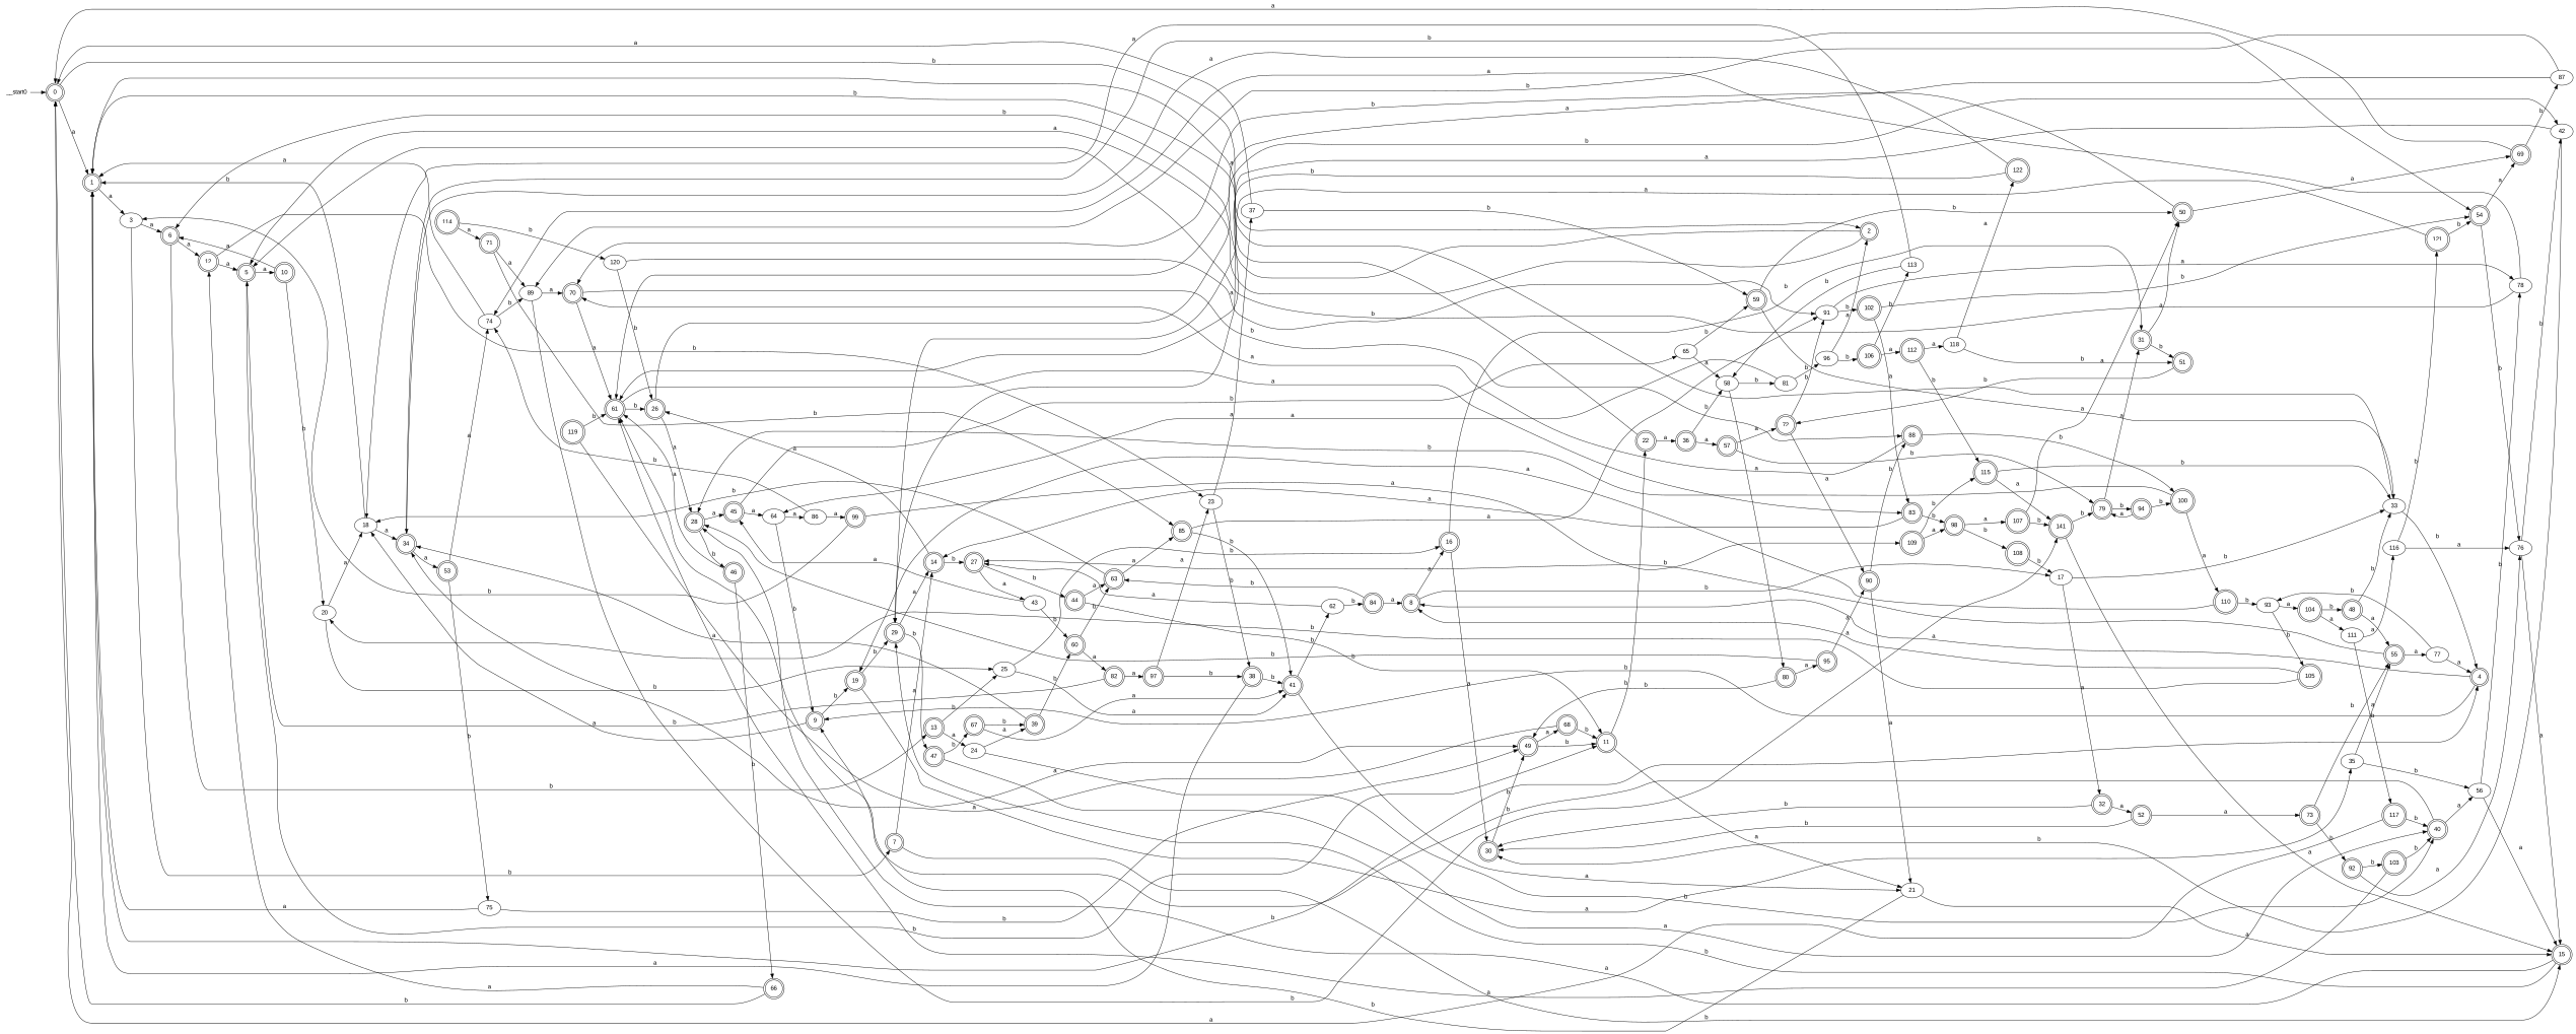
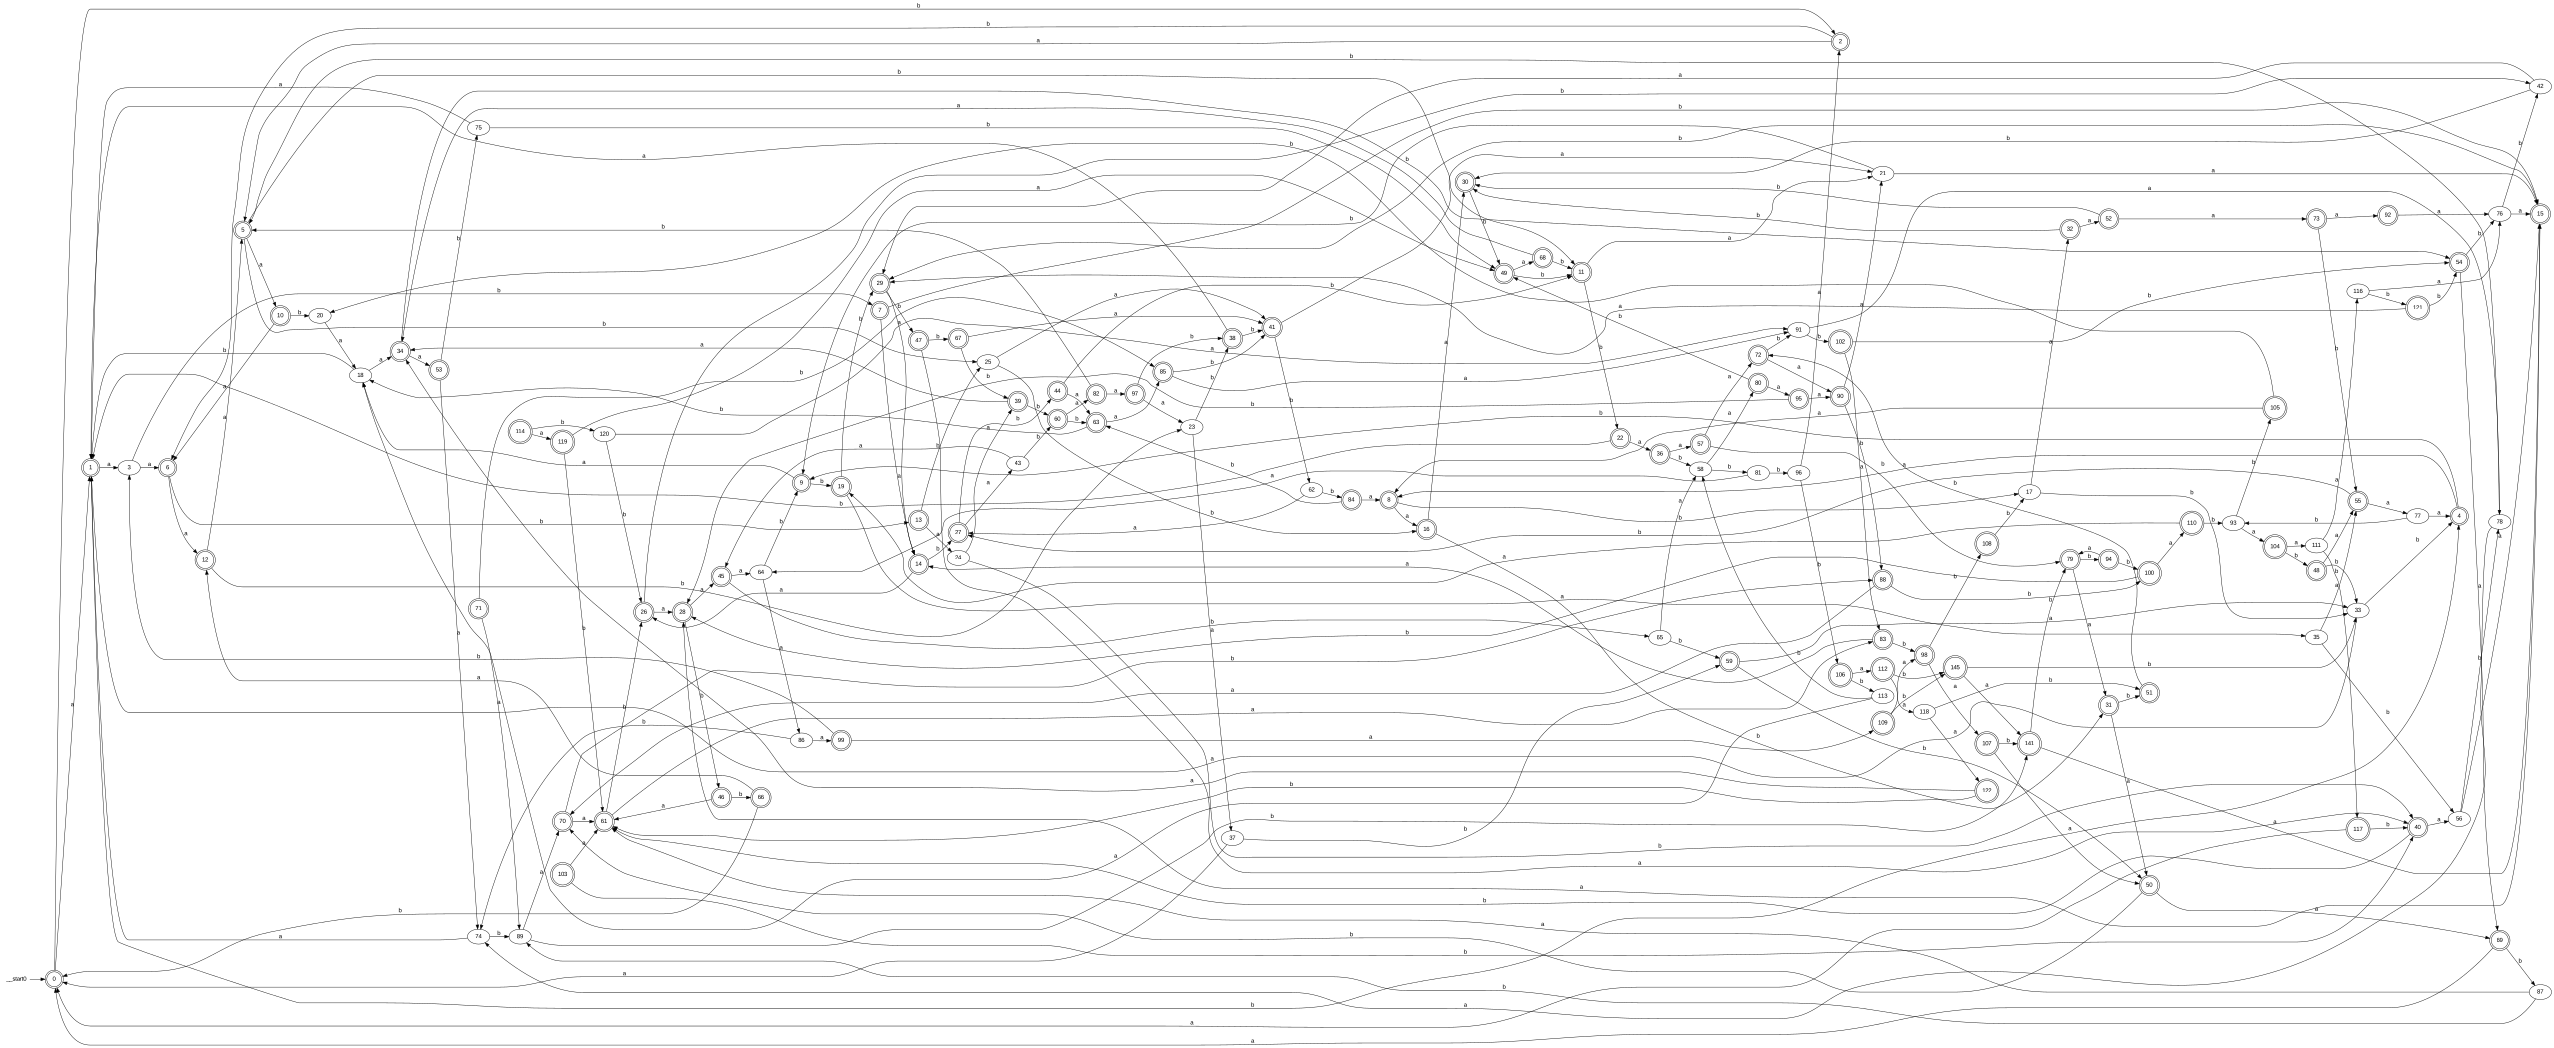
  digraph {
    fontname="Liberation Sans"
    rankdir=LR
    node [fontname="Liberation Sans" shape=doublecircle]
    edge [fontname="Liberation Sans"]
    __start0 [shape=none]
    0
    1
    2
    3 [shape=""]
    4
    5
    6
    7
    8
    9
    10
    11
    12
    13
    14
    15
    16
    17 [shape=ellipse]
    18 [shape=""]
    19
    20 [shape=""]
    21 [shape=""]
    22
    23 [shape=""]
    24 [shape=""]
    25 [shape=""]
    26
    27
    28
    29
    30
    31
    32
    33 [shape=""]
    34
    35 [shape=""]
    36
    37 [shape=""]
    38
    39
    40
    41
    42 [shape=""]
    43 [shape=""]
    44
    45
    46
    47
    49
    50
    51
    52
    53
    54
    55
    56 [shape=""]
    57
    58 [shape=""]
    59
    60
    61
    62 [shape=""]
    63
    64 [shape=""]
    65 [shape=""]
    66
    67
    48
    68
    69
    70
    72
    73
    74 [shape=""]
    75 [shape=""]
    76 [shape=""]
    77 [shape=""]
    78 [shape=""]
    79
    80
    81 [shape=""]
    82
    83
    84
    85
    86 [shape=""]
    87 [shape=""]
    88
    71
    89 [shape=""]
    90
    91 [shape=""]
    92
    93 [shape=""]
    94
    95
    96 [shape=""]
    97
    98
    99
    100
    n103 [label=141]
    102
    103
    104
    105
    106
    107
    108
    109
    110
    111 [shape=""]
    112
    113 [shape=""]
-   115
+   115 [label=145]
    116 [shape=""]
    117
    118 [shape=""]
    114
    119
    120 [shape=""]
    121
    122
    __start0 -> 0
    0 -> 1 [label=a]
    0 -> 2 [label=b]
    1 -> 3 [label=a]
    1 -> 4 [label=b]
    2 -> 5 [label=a]
    2 -> 6 [label=b]
    3 -> 6 [label=a]
    3 -> 7 [label=b]
    4 -> 8 [label=a]
    4 -> 9 [label=b]
    5 -> 10 [label=a]
    5 -> 11 [label=b]
    6 -> 12 [label=a]
    6 -> 13 [label=b]
    7 -> 14 [label=a]
    7 -> 15 [label=b]
    8 -> 16 [label=a]
    8 -> 17 [label=b]
    9 -> 18 [label=a]
    9 -> 19 [label=b]
    10 -> 6 [label=a]
    10 -> 20 [label=b]
    11 -> 21 [label=a]
    11 -> 22 [label=b]
    12 -> 5 [label=a]
    12 -> 23 [label=b]
    13 -> 24 [label=a]
    13 -> 25 [label=b]
    14 -> 26 [label=a]
    14 -> 27 [label=b]
    15 -> 28 [label=a]
    15 -> 29 [label=b]
    16 -> 30 [label=a]
    16 -> 31 [label=b]
    17 -> 32 [label=a]
    17 -> 33 [label=b]
    18 -> 1 [label=b]
    18 -> 34 [label=a]
    19 -> 29 [label=b]
    19 -> 35 [label=a]
    20 -> 18 [label=a]
-   20 -> 25 [label=b]
+   5 -> 25 [label=b]
    21 -> 9 [label=b]
    21 -> 15 [label=a]
    22 -> 1 [label=b]
    22 -> 36 [label=a]
    23 -> 37 [label=a]
    23 -> 38 [label=b]
    24 -> 39 [label=a]
    24 -> 40 [label=b]
    25 -> 16 [label=b]
    25 -> 41 [label=a]
    26 -> 28 [label=a]
    26 -> 42 [label=b]
    27 -> 43 [label=a]
    27 -> 44 [label=b]
    28 -> 45 [label=a]
    28 -> 46 [label=b]
    29 -> 14 [label=a]
    29 -> 47 [label=b]
    30 -> 49 [label=b]
    31 -> 50 [label=a]
    31 -> 51 [label=b]
    32 -> 30 [label=b]
    32 -> 52 [label=a]
    33 -> 1 [label=a]
    33 -> 4 [label=b]
    34 -> 53 [label=a]
    34 -> 54 [label=b]
    35 -> 55 [label=a]
    35 -> 56 [label=b]
    36 -> 57 [label=a]
    36 -> 58 [label=b]
    37 -> 0 [label=a]
    37 -> 59 [label=b]
    38 -> 1 [label=a]
    38 -> 41 [label=b]
    39 -> 34 [label=a]
    39 -> 60 [label=b]
    40 -> 56 [label=a]
    40 -> 61 [label=b]
    41 -> 21 [label=a]
    41 -> 62 [label=b]
    42 -> 29 [label=a]
    42 -> 30 [label=b]
    43 -> 45 [label=a]
    43 -> 60 [label=b]
    44 -> 11 [label=b]
    44 -> 63 [label=a]
    45 -> 64 [label=a]
    45 -> 65 [label=b]
    46 -> 61 [label=a]
    46 -> 66 [label=b]
    47 -> 40 [label=a]
    47 -> 67 [label=b]
    49 -> 11 [label=b]
    49 -> 68 [label=a]
    50 -> 69 [label=a]
    50 -> 70 [label=b]
    51 -> 72 [label=b]
    52 -> 30 [label=b]
    52 -> 73 [label=a]
    53 -> 74 [label=a]
    53 -> 75 [label=b]
    54 -> 69 [label=a]
    54 -> 76 [label=b]
    55 -> 27 [label=b]
    55 -> 77 [label=a]
    56 -> 15 [label=a]
    56 -> 78 [label=b]
    57 -> 72 [label=a]
    57 -> 79 [label=b]
    58 -> 80 [label=a]
    58 -> 81 [label=b]
    59 -> 33 [label=a]
    59 -> 50 [label=b]
    60 -> 63 [label=b]
    60 -> 82 [label=a]
    61 -> 26 [label=b]
    61 -> 83 [label=a]
    62 -> 27 [label=a]
    62 -> 84 [label=b]
    63 -> 18 [label=b]
    63 -> 85 [label=a]
    64 -> 9 [label=b]
    64 -> 86 [label=a]
    65 -> 58 [label=a]
    65 -> 59 [label=b]
    66 -> 0 [label=b]
    66 -> 12 [label=a]
    67 -> 39 [label=b]
    67 -> 41 [label=a]
    48 -> 33 [label=b]
    48 -> 55 [label=a]
    68 -> 11 [label=b]
    68 -> 34 [label=a]
    69 -> 0 [label=a]
    69 -> 87 [label=b]
    70 -> 61 [label=a]
    70 -> 88 [label=b]
    72 -> 90 [label=a]
    72 -> 91 [label=b]
    73 -> 55 [label=b]
-   73 -> 92 [label=b]
+   73 -> 92 [label=a]
    74 -> 1 [label=a]
    74 -> 89 [label=b]
    75 -> 1 [label=a]
    75 -> 49 [label=b]
    76 -> 15 [label=a]
    76 -> 42 [label=b]
    77 -> 4 [label=a]
    77 -> 93 [label=b]
    78 -> 5 [label=b]
    78 -> 74 [label=a]
    79 -> 31 [label=a]
    79 -> 94 [label=b]
    80 -> 49 [label=b]
    80 -> 95 [label=a]
    81 -> 64 [label=a]
    81 -> 96 [label=b]
    82 -> 5 [label=b]
    82 -> 97 [label=a]
    83 -> 14 [label=a]
    83 -> 98 [label=b]
    84 -> 8 [label=a]
    84 -> 63 [label=b]
    85 -> 41 [label=b]
    85 -> 91 [label=a]
    86 -> 74 [label=b]
    86 -> 99 [label=a]
    87 -> 61 [label=a]
    87 -> 89 [label=b]
    88 -> 70 [label=a]
    88 -> 100 [label=b]
    71 -> 85 [label=b]
    71 -> 89 [label=a]
    89 -> 70 [label=a]
    89 -> n103 [label=b]
    90 -> 21 [label=a]
    90 -> 88 [label=b]
    91 -> 78 [label=a]
    91 -> 102 [label=b]
    92 -> 76 [label=a]
-   92 -> 103 [label=b]
    93 -> 104 [label=a]
    93 -> 105 [label=b]
    94 -> 79 [label=a]
    94 -> 100 [label=b]
    95 -> 28 [label=b]
    95 -> 90 [label=a]
    96 -> 2 [label=a]
    96 -> 106 [label=b]
    97 -> 23 [label=a]
    97 -> 38 [label=b]
    98 -> 107 [label=a]
    98 -> 108 [label=b]
    99 -> 3 [label=b]
    99 -> 109 [label=a]
    100 -> 28 [label=b]
    100 -> 110 [label=a]
    n103 -> 15 [label=a]
    n103 -> 79 [label=b]
    102 -> 54 [label=b]
    102 -> 83 [label=a]
    103 -> 40 [label=b]
    103 -> 61 [label=a]
    104 -> 48 [label=b]
    104 -> 111 [label=a]
    105 -> 8 [label=a]
    105 -> 20 [label=b]
    106 -> 112 [label=a]
    106 -> 113 [label=b]
    107 -> 50 [label=a]
    107 -> n103 [label=b]
    108 -> 17 [label=b]
    109 -> 98 [label=a]
    109 -> 115 [label=b]
    110 -> 19 [label=a]
    110 -> 93 [label=b]
    111 -> 116 [label=a]
    111 -> 117 [label=b]
    112 -> 115 [label=b]
    112 -> 118 [label=a]
    113 -> 18 [label=a]
    113 -> 58 [label=b]
    115 -> 33 [label=b]
    115 -> n103 [label=a]
    116 -> 76 [label=a]
    116 -> 121 [label=b]
    117 -> 0 [label=a]
    117 -> 40 [label=b]
    118 -> 51 [label=b]
    118 -> 122 [label=a]
-   114 -> 71 [label=a]
+   114 -> 119 [label=a]
    114 -> 120 [label=b]
    119 -> 49 [label=a]
    119 -> 61 [label=b]
    120 -> 26 [label=b]
    120 -> 91 [label=a]
    121 -> 29 [label=a]
    121 -> 54 [label=b]
    122 -> 34 [label=a]
    122 -> 61 [label=b]
  }
